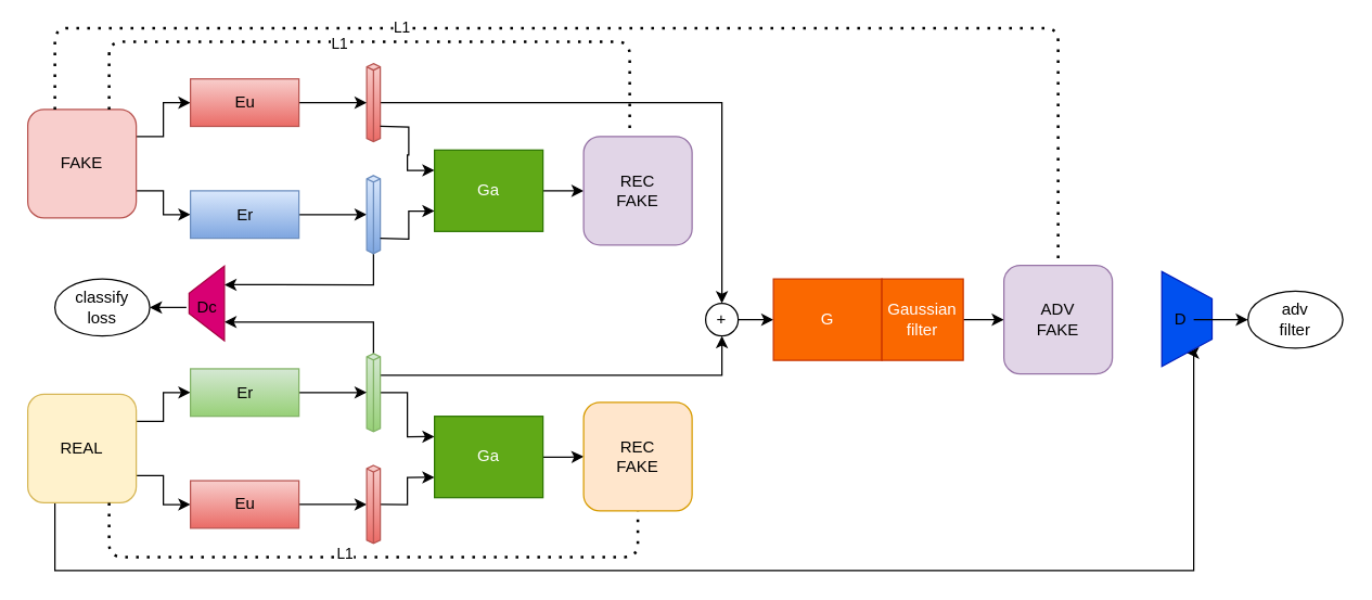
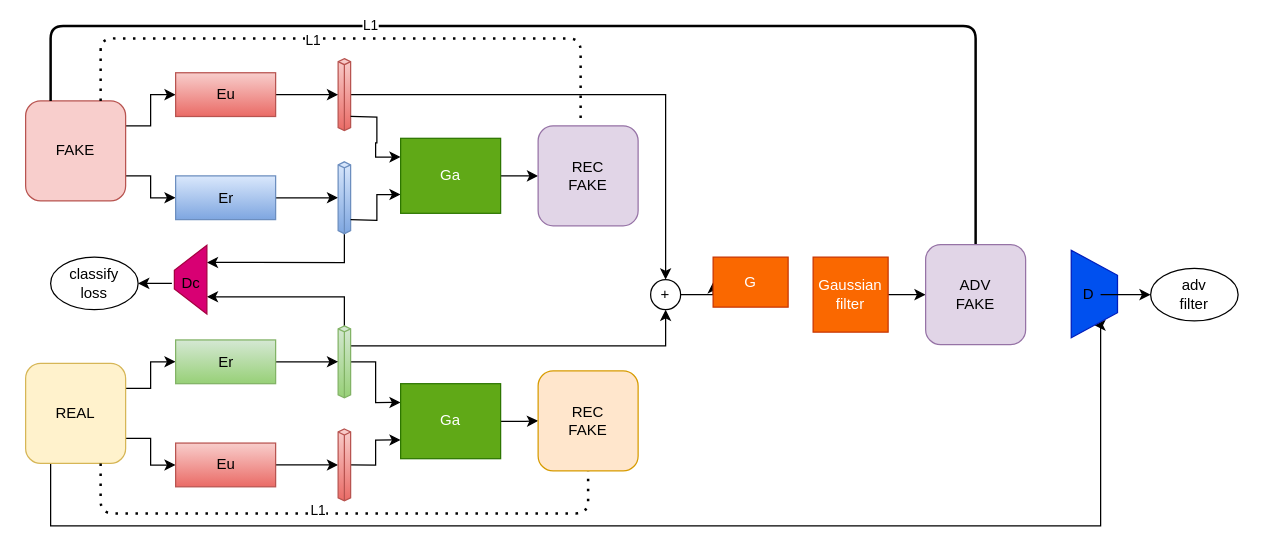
  <mxCell id="0" />
  <mxCell id="1" parent="0" />
  <mxCell id="2" style="edgeStyle=orthogonalEdgeStyle;rounded=0;orthogonalLoop=1;jettySize=auto;html=1;exitX=1;exitY=0.25;exitDx=0;exitDy=0;entryX=0;entryY=0.5;entryDx=0;entryDy=0;" edge="1" parent="1" source="4" target="12"><mxGeometry relative="1" as="geometry" /></mxCell>
  <mxCell id="3" style="edgeStyle=orthogonalEdgeStyle;rounded=0;orthogonalLoop=1;jettySize=auto;html=1;exitX=1;exitY=0.75;exitDx=0;exitDy=0;" edge="1" parent="1" source="4" target="15"><mxGeometry relative="1" as="geometry" /></mxCell>
  <mxCell id="4" value="FAKE" style="whiteSpace=wrap;html=1;aspect=fixed;rounded=1;fillColor=#f8cecc;strokeColor=#b85450;" vertex="1" parent="1"><mxGeometry x="20" y="80" width="80" height="80" as="geometry" /></mxCell>
  <mxCell id="5" style="edgeStyle=orthogonalEdgeStyle;rounded=0;orthogonalLoop=1;jettySize=auto;html=1;exitX=1;exitY=0.25;exitDx=0;exitDy=0;entryX=0;entryY=0.5;entryDx=0;entryDy=0;" edge="1" parent="1" source="8" target="24"><mxGeometry relative="1" as="geometry" /></mxCell>
  <mxCell id="6" style="edgeStyle=orthogonalEdgeStyle;rounded=0;orthogonalLoop=1;jettySize=auto;html=1;exitX=1;exitY=0.75;exitDx=0;exitDy=0;" edge="1" parent="1" source="8" target="27"><mxGeometry relative="1" as="geometry" /></mxCell>
  <mxCell id="7" style="edgeStyle=orthogonalEdgeStyle;rounded=0;orthogonalLoop=1;jettySize=auto;html=1;exitX=0.25;exitY=1;exitDx=0;exitDy=0;entryX=1;entryY=0.5;entryDx=0;entryDy=0;" edge="1" parent="1" source="8" target="36"><mxGeometry relative="1" as="geometry"><Array as="points"><mxPoint x="40" y="420" /><mxPoint x="880" y="420" /><mxPoint x="880" y="260" /></Array></mxGeometry></mxCell>
  <mxCell id="8" value="REAL" style="whiteSpace=wrap;html=1;aspect=fixed;rounded=1;fillColor=#fff2cc;strokeColor=#d6b656;" vertex="1" parent="1"><mxGeometry x="20" y="290" width="80" height="80" as="geometry" /></mxCell>
  <mxCell id="9" style="edgeStyle=orthogonalEdgeStyle;rounded=0;orthogonalLoop=1;jettySize=auto;html=1;exitX=1;exitY=0.5;exitDx=0;exitDy=0;exitPerimeter=0;entryX=0.5;entryY=0;entryDx=0;entryDy=0;" edge="1" parent="1" source="10" target="33"><mxGeometry relative="1" as="geometry" /></mxCell>
  <mxCell id="10" value="" style="html=1;whiteSpace=wrap;shape=isoCube2;backgroundOutline=1;isoAngle=15;gradientColor=#ea6b66;fillColor=#f8cecc;strokeColor=#b85450;" vertex="1" parent="1"><mxGeometry x="270" y="46.25" width="10" height="57.5" as="geometry" /></mxCell>
  <mxCell id="11" style="edgeStyle=orthogonalEdgeStyle;rounded=0;orthogonalLoop=1;jettySize=auto;html=1;exitX=1;exitY=0.5;exitDx=0;exitDy=0;entryX=0;entryY=0.5;entryDx=0;entryDy=0;entryPerimeter=0;" edge="1" parent="1" source="12" target="10"><mxGeometry relative="1" as="geometry" /></mxCell>
  <mxCell id="12" value="" style="rounded=0;whiteSpace=wrap;html=1;fillColor=#f8cecc;strokeColor=#b85450;gradientColor=#ea6b66;" vertex="1" parent="1"><mxGeometry x="140" y="57.5" width="80" height="35" as="geometry" /></mxCell>
  <mxCell id="13" value="Eu" style="text;html=1;align=center;verticalAlign=middle;resizable=0;points=[];autosize=1;" vertex="1" parent="1"><mxGeometry x="165" y="65" width="30" height="20" as="geometry" /></mxCell>
  <mxCell id="14" style="edgeStyle=orthogonalEdgeStyle;rounded=0;orthogonalLoop=1;jettySize=auto;html=1;exitX=1;exitY=0.5;exitDx=0;exitDy=0;entryX=0;entryY=0.5;entryDx=0;entryDy=0;entryPerimeter=0;" edge="1" parent="1" source="15" target="18"><mxGeometry relative="1" as="geometry" /></mxCell>
  <mxCell id="15" value="" style="rounded=0;whiteSpace=wrap;html=1;fillColor=#dae8fc;strokeColor=#6c8ebf;gradientColor=#7ea6e0;" vertex="1" parent="1"><mxGeometry x="140" y="140" width="80" height="35" as="geometry" /></mxCell>
  <mxCell id="16" value="Er" style="text;html=1;align=center;verticalAlign=middle;resizable=0;points=[];autosize=1;" vertex="1" parent="1"><mxGeometry x="165" y="147.5" width="30" height="20" as="geometry" /></mxCell>
  <mxCell id="17" style="edgeStyle=orthogonalEdgeStyle;rounded=0;orthogonalLoop=1;jettySize=auto;html=1;exitX=0.5;exitY=1;exitDx=0;exitDy=0;exitPerimeter=0;entryX=0.75;entryY=1;entryDx=0;entryDy=0;" edge="1" parent="1" source="18" target="31"><mxGeometry relative="1" as="geometry" /></mxCell>
  <mxCell id="18" value="" style="html=1;whiteSpace=wrap;shape=isoCube2;backgroundOutline=1;isoAngle=15;gradientColor=#7ea6e0;fillColor=#dae8fc;strokeColor=#6c8ebf;" vertex="1" parent="1"><mxGeometry x="270" y="128.75" width="10" height="57.5" as="geometry" /></mxCell>
  <mxCell id="19" style="edgeStyle=orthogonalEdgeStyle;rounded=0;orthogonalLoop=1;jettySize=auto;html=1;exitX=0.9;exitY=0.278;exitDx=0;exitDy=0;exitPerimeter=0;entryX=0.5;entryY=1;entryDx=0;entryDy=0;" edge="1" parent="1" source="22" target="33"><mxGeometry relative="1" as="geometry"><mxPoint x="380" y="250" as="targetPoint" /></mxGeometry></mxCell>
  <mxCell id="20" style="edgeStyle=orthogonalEdgeStyle;rounded=0;orthogonalLoop=1;jettySize=auto;html=1;exitX=0.5;exitY=0;exitDx=0;exitDy=0;exitPerimeter=0;entryX=0.25;entryY=1;entryDx=0;entryDy=0;" edge="1" parent="1" source="22" target="31"><mxGeometry relative="1" as="geometry" /></mxCell>
  <mxCell id="21" style="edgeStyle=orthogonalEdgeStyle;rounded=0;orthogonalLoop=1;jettySize=auto;html=1;exitX=1;exitY=0.5;exitDx=0;exitDy=0;exitPerimeter=0;entryX=0;entryY=0.25;entryDx=0;entryDy=0;" edge="1" parent="1" source="22" target="46"><mxGeometry relative="1" as="geometry" /></mxCell>
  <mxCell id="22" value="" style="html=1;whiteSpace=wrap;shape=isoCube2;backgroundOutline=1;isoAngle=15;gradientColor=#97d077;fillColor=#d5e8d4;strokeColor=#82b366;" vertex="1" parent="1"><mxGeometry x="270" y="260" width="10" height="57.5" as="geometry" /></mxCell>
  <mxCell id="23" style="edgeStyle=orthogonalEdgeStyle;rounded=0;orthogonalLoop=1;jettySize=auto;html=1;exitX=1;exitY=0.5;exitDx=0;exitDy=0;entryX=0;entryY=0.5;entryDx=0;entryDy=0;entryPerimeter=0;" edge="1" parent="1" source="24" target="22"><mxGeometry relative="1" as="geometry" /></mxCell>
  <mxCell id="24" value="" style="rounded=0;whiteSpace=wrap;html=1;fillColor=#d5e8d4;strokeColor=#82b366;gradientColor=#97d077;" vertex="1" parent="1"><mxGeometry x="140" y="271.25" width="80" height="35" as="geometry" /></mxCell>
  <mxCell id="25" value="Er" style="text;html=1;align=center;verticalAlign=middle;resizable=0;points=[];autosize=1;" vertex="1" parent="1"><mxGeometry x="165" y="278.75" width="30" height="20" as="geometry" /></mxCell>
  <mxCell id="26" style="edgeStyle=orthogonalEdgeStyle;rounded=0;orthogonalLoop=1;jettySize=auto;html=1;exitX=1;exitY=0.5;exitDx=0;exitDy=0;entryX=0;entryY=0.5;entryDx=0;entryDy=0;entryPerimeter=0;" edge="1" parent="1" source="27" target="30"><mxGeometry relative="1" as="geometry" /></mxCell>
  <mxCell id="27" value="" style="rounded=0;whiteSpace=wrap;html=1;fillColor=#f8cecc;strokeColor=#b85450;gradientColor=#ea6b66;" vertex="1" parent="1"><mxGeometry x="140" y="353.75" width="80" height="35" as="geometry" /></mxCell>
  <mxCell id="28" value="Eu" style="text;html=1;align=center;verticalAlign=middle;resizable=0;points=[];autosize=1;" vertex="1" parent="1"><mxGeometry x="165" y="361.25" width="30" height="20" as="geometry" /></mxCell>
  <mxCell id="29" style="edgeStyle=orthogonalEdgeStyle;rounded=0;orthogonalLoop=1;jettySize=auto;html=1;exitX=1;exitY=0.5;exitDx=0;exitDy=0;exitPerimeter=0;entryX=0;entryY=0.75;entryDx=0;entryDy=0;" edge="1" parent="1" source="30" target="46"><mxGeometry relative="1" as="geometry" /></mxCell>
  <mxCell id="30" value="" style="html=1;whiteSpace=wrap;shape=isoCube2;backgroundOutline=1;isoAngle=15;gradientColor=#ea6b66;fillColor=#f8cecc;strokeColor=#b85450;" vertex="1" parent="1"><mxGeometry x="270" y="342.5" width="10" height="57.5" as="geometry" /></mxCell>
  <mxCell id="31" value="" style="shape=trapezoid;perimeter=trapezoidPerimeter;whiteSpace=wrap;html=1;fixedSize=1;rotation=-90;fillColor=#d80073;strokeColor=#A50040;fontColor=#ffffff;" vertex="1" parent="1"><mxGeometry x="124.5" y="210" width="55" height="26" as="geometry" /></mxCell>
  <mxCell id="32" style="edgeStyle=orthogonalEdgeStyle;rounded=0;orthogonalLoop=1;jettySize=auto;html=1;exitX=1;exitY=0.5;exitDx=0;exitDy=0;entryX=0;entryY=0.5;entryDx=0;entryDy=0;" edge="1" parent="1" source="33" target="35"><mxGeometry relative="1" as="geometry" /></mxCell>
  <mxCell id="33" value="+" style="ellipse;whiteSpace=wrap;html=1;aspect=fixed;" vertex="1" parent="1"><mxGeometry x="520" y="223" width="24" height="24" as="geometry" /></mxCell>
  <mxCell id="34" value="" style="edgeStyle=orthogonalEdgeStyle;rounded=0;orthogonalLoop=1;jettySize=auto;html=1;exitX=1;exitY=0.5;exitDx=0;exitDy=0;" edge="1" parent="1" source="58" target="57"><mxGeometry relative="1" as="geometry" /></mxCell>
- <mxCell id="35" value="G" style="rounded=0;whiteSpace=wrap;html=1;fillColor=#fa6800;strokeColor=#C73500;fontColor=#ffffff;" vertex="1" parent="1"><mxGeometry x="570" y="205" width="80" height="60" as="geometry" /></mxCell>
+ <mxCell id="35" value="G" style="rounded=0;whiteSpace=wrap;html=1;fillColor=#fa6800;strokeColor=#C73500;fontColor=#ffffff;" vertex="1" parent="1"><mxGeometry x="570" y="205" width="60" height="40" as="geometry" /></mxCell>
  <mxCell id="36" value="" style="shape=trapezoid;perimeter=trapezoidPerimeter;whiteSpace=wrap;html=1;fixedSize=1;rotation=90;fillColor=#0050ef;strokeColor=#001DBC;fontColor=#ffffff;" vertex="1" parent="1"><mxGeometry x="840" y="216" width="70" height="37" as="geometry" /></mxCell>
  <mxCell id="37" value="" style="edgeStyle=orthogonalEdgeStyle;rounded=0;orthogonalLoop=1;jettySize=auto;html=1;" edge="1" parent="1" source="38" target="54"><mxGeometry relative="1" as="geometry" /></mxCell>
  <mxCell id="38" value="D" style="text;html=1;align=center;verticalAlign=middle;resizable=0;points=[];autosize=1;" vertex="1" parent="1"><mxGeometry x="860" y="225" width="20" height="20" as="geometry" /></mxCell>
  <mxCell id="39" value="" style="endArrow=none;dashed=1;html=1;dashPattern=1 3;strokeWidth=2;entryX=0.425;entryY=-0.012;entryDx=0;entryDy=0;exitX=0.75;exitY=0;exitDx=0;exitDy=0;entryPerimeter=0;" edge="1" parent="1" source="4" target="55"><mxGeometry width="50" height="50" relative="1" as="geometry"><mxPoint x="70" y="-10" as="sourcePoint" /><mxPoint x="120" y="-60" as="targetPoint" /><Array as="points"><mxPoint x="80" y="30" /><mxPoint x="464" y="30" /></Array></mxGeometry></mxCell>
  <mxCell id="40" value="L1" style="edgeLabel;html=1;align=center;verticalAlign=middle;resizable=0;points=[];" vertex="1" connectable="0" parent="39"><mxGeometry x="-0.13" y="-1" relative="1" as="geometry"><mxPoint as="offset" /></mxGeometry></mxCell>
  <mxCell id="41" value="" style="endArrow=none;dashed=1;html=1;dashPattern=1 3;strokeWidth=2;entryX=0.5;entryY=1;entryDx=0;entryDy=0;exitX=0.75;exitY=1;exitDx=0;exitDy=0;" edge="1" parent="1" source="8" target="56"><mxGeometry width="50" height="50" relative="1" as="geometry"><mxPoint x="90" y="90" as="sourcePoint" /><mxPoint x="285" y="56.25" as="targetPoint" /><Array as="points"><mxPoint x="80" y="410" /><mxPoint x="470" y="410" /></Array></mxGeometry></mxCell>
  <mxCell id="42" value="L1" style="edgeLabel;html=1;align=center;verticalAlign=middle;resizable=0;points=[];" vertex="1" connectable="0" parent="41"><mxGeometry x="-0.08" y="3" relative="1" as="geometry"><mxPoint as="offset" /></mxGeometry></mxCell>
  <mxCell id="43" value="" style="edgeStyle=orthogonalEdgeStyle;rounded=0;orthogonalLoop=1;jettySize=auto;html=1;" edge="1" parent="1" source="44" target="53"><mxGeometry relative="1" as="geometry" /></mxCell>
  <mxCell id="44" value="Dc" style="text;html=1;align=center;verticalAlign=middle;resizable=0;points=[];autosize=1;" vertex="1" parent="1"><mxGeometry x="137" y="216" width="30" height="20" as="geometry" /></mxCell>
  <mxCell id="45" value="" style="edgeStyle=orthogonalEdgeStyle;rounded=0;orthogonalLoop=1;jettySize=auto;html=1;" edge="1" parent="1" source="46" target="56"><mxGeometry relative="1" as="geometry" /></mxCell>
  <mxCell id="46" value="Ga" style="rounded=0;whiteSpace=wrap;html=1;fillColor=#60a917;strokeColor=#2D7600;fontColor=#ffffff;" vertex="1" parent="1"><mxGeometry x="320" y="306.25" width="80" height="60" as="geometry" /></mxCell>
  <mxCell id="47" style="edgeStyle=orthogonalEdgeStyle;rounded=0;orthogonalLoop=1;jettySize=auto;html=1;exitX=1;exitY=0.5;exitDx=0;exitDy=0;exitPerimeter=0;entryX=0;entryY=0.25;entryDx=0;entryDy=0;" edge="1" parent="1" target="50"><mxGeometry relative="1" as="geometry"><mxPoint x="280" y="92.45" as="sourcePoint" /></mxGeometry></mxCell>
  <mxCell id="48" style="edgeStyle=orthogonalEdgeStyle;rounded=0;orthogonalLoop=1;jettySize=auto;html=1;exitX=1;exitY=0.5;exitDx=0;exitDy=0;exitPerimeter=0;entryX=0;entryY=0.75;entryDx=0;entryDy=0;" edge="1" parent="1" target="50"><mxGeometry relative="1" as="geometry"><mxPoint x="280" y="174.95" as="sourcePoint" /></mxGeometry></mxCell>
  <mxCell id="49" value="" style="edgeStyle=orthogonalEdgeStyle;rounded=0;orthogonalLoop=1;jettySize=auto;html=1;" edge="1" parent="1" source="50" target="55"><mxGeometry relative="1" as="geometry" /></mxCell>
  <mxCell id="50" value="Ga" style="rounded=0;whiteSpace=wrap;html=1;fillColor=#60a917;strokeColor=#2D7600;fontColor=#ffffff;" vertex="1" parent="1"><mxGeometry x="320" y="109.95" width="80" height="60" as="geometry" /></mxCell>
- <mxCell id="51" value="" style="endArrow=none;dashed=1;html=1;dashPattern=1 3;strokeWidth=2;entryX=0.5;entryY=0;entryDx=0;entryDy=0;exitX=0.25;exitY=0;exitDx=0;exitDy=0;" edge="1" parent="1" source="4" target="57"><mxGeometry width="50" height="50" relative="1" as="geometry"><mxPoint x="90" y="90" as="sourcePoint" /><mxPoint x="380" y="119.95" as="targetPoint" /><Array as="points"><mxPoint x="40" y="20" /><mxPoint x="780" y="20" /></Array></mxGeometry></mxCell>
+ <mxCell id="51" value="" style="endArrow=none;dashed=0;html=1;dashPattern=1 3;strokeWidth=2;entryX=0.5;entryY=0;entryDx=0;entryDy=0;exitX=0.25;exitY=0;exitDx=0;exitDy=0;" edge="1" parent="1" source="4" target="57"><mxGeometry width="50" height="50" relative="1" as="geometry"><mxPoint x="90" y="90" as="sourcePoint" /><mxPoint x="380" y="119.95" as="targetPoint" /><Array as="points"><mxPoint x="40" y="20" /><mxPoint x="780" y="20" /></Array></mxGeometry></mxCell>
  <mxCell id="52" value="L1" style="edgeLabel;html=1;align=center;verticalAlign=middle;resizable=0;points=[];" vertex="1" connectable="0" parent="51"><mxGeometry x="-0.354" y="1" relative="1" as="geometry"><mxPoint as="offset" /></mxGeometry></mxCell>
  <mxCell id="53" value="classify&lt;br&gt;loss" style="ellipse;whiteSpace=wrap;html=1;" vertex="1" parent="1"><mxGeometry x="40" y="205" width="70" height="42" as="geometry" /></mxCell>
  <mxCell id="54" value="adv&lt;br&gt;filter" style="ellipse;whiteSpace=wrap;html=1;" vertex="1" parent="1"><mxGeometry x="920" y="214" width="70" height="42" as="geometry" /></mxCell>
  <mxCell id="55" value="REC&lt;br&gt;FAKE" style="whiteSpace=wrap;html=1;aspect=fixed;rounded=1;fillColor=#e1d5e7;strokeColor=#9673a6;" vertex="1" parent="1"><mxGeometry x="430" y="99.95" width="80" height="80" as="geometry" /></mxCell>
  <mxCell id="56" value="REC&lt;br&gt;FAKE" style="whiteSpace=wrap;html=1;aspect=fixed;rounded=1;fillColor=#ffe6cc;strokeColor=#d79b00;" vertex="1" parent="1"><mxGeometry x="430" y="296" width="80" height="80" as="geometry" /></mxCell>
  <mxCell id="57" value="ADV&lt;br&gt;FAKE" style="whiteSpace=wrap;html=1;aspect=fixed;rounded=1;fillColor=#e1d5e7;strokeColor=#9673a6;" vertex="1" parent="1"><mxGeometry x="740" y="195" width="80" height="80" as="geometry" /></mxCell>
  <mxCell id="58" value="Gaussian filter" style="rounded=0;whiteSpace=wrap;html=1;fillColor=#fa6800;strokeColor=#C73500;fontColor=#ffffff;" vertex="1" parent="1"><mxGeometry x="650" y="205" width="60" height="60" as="geometry" /></mxCell>
